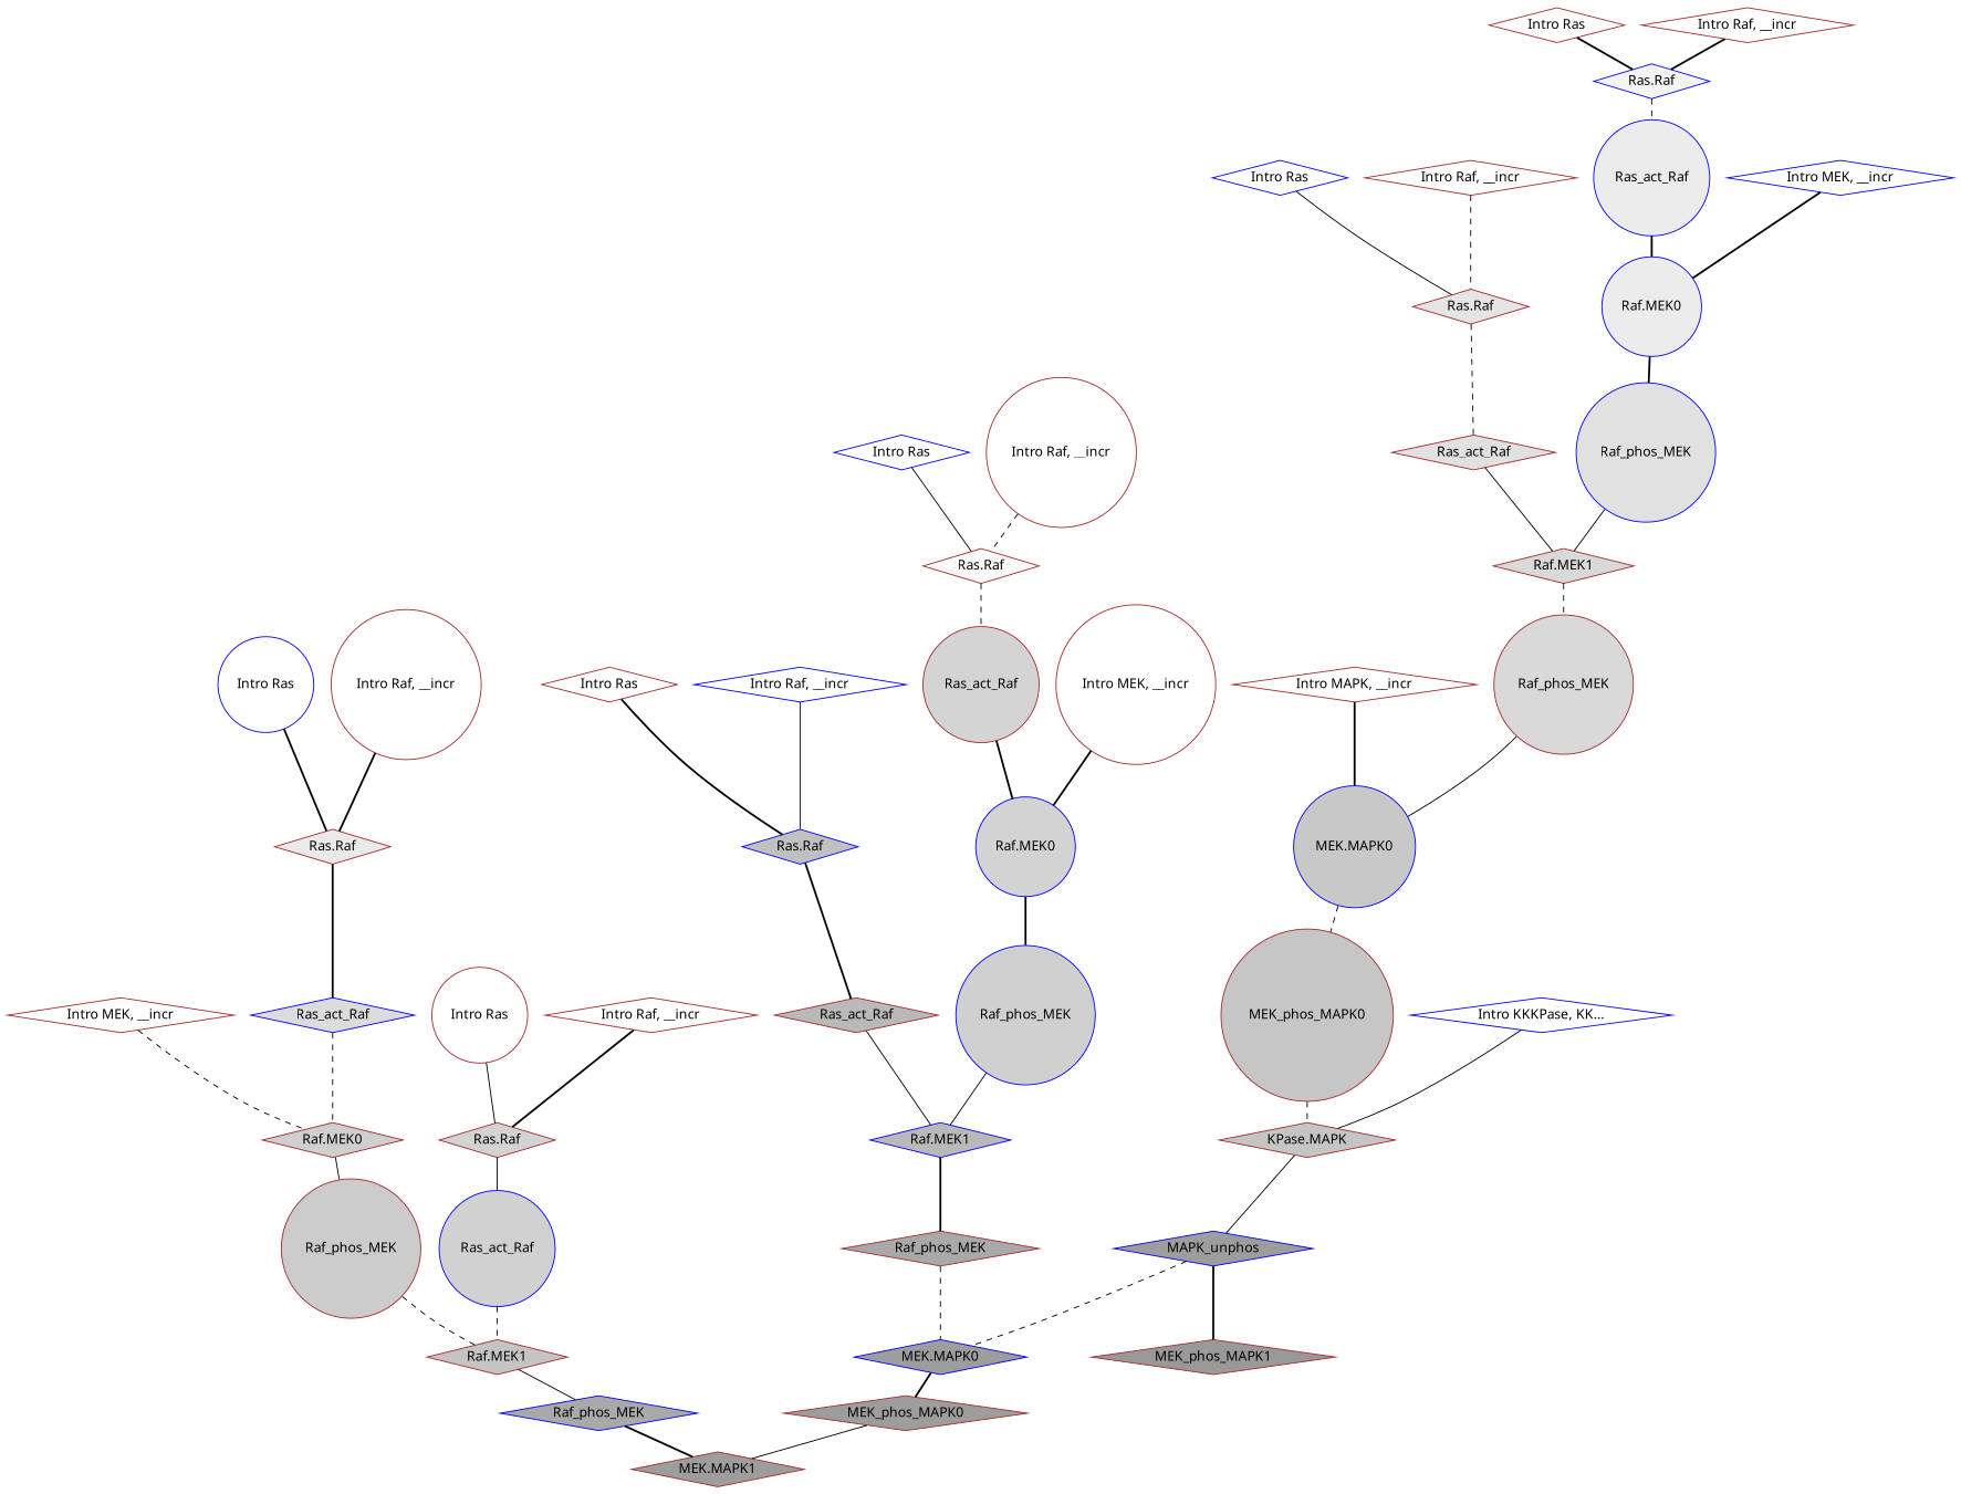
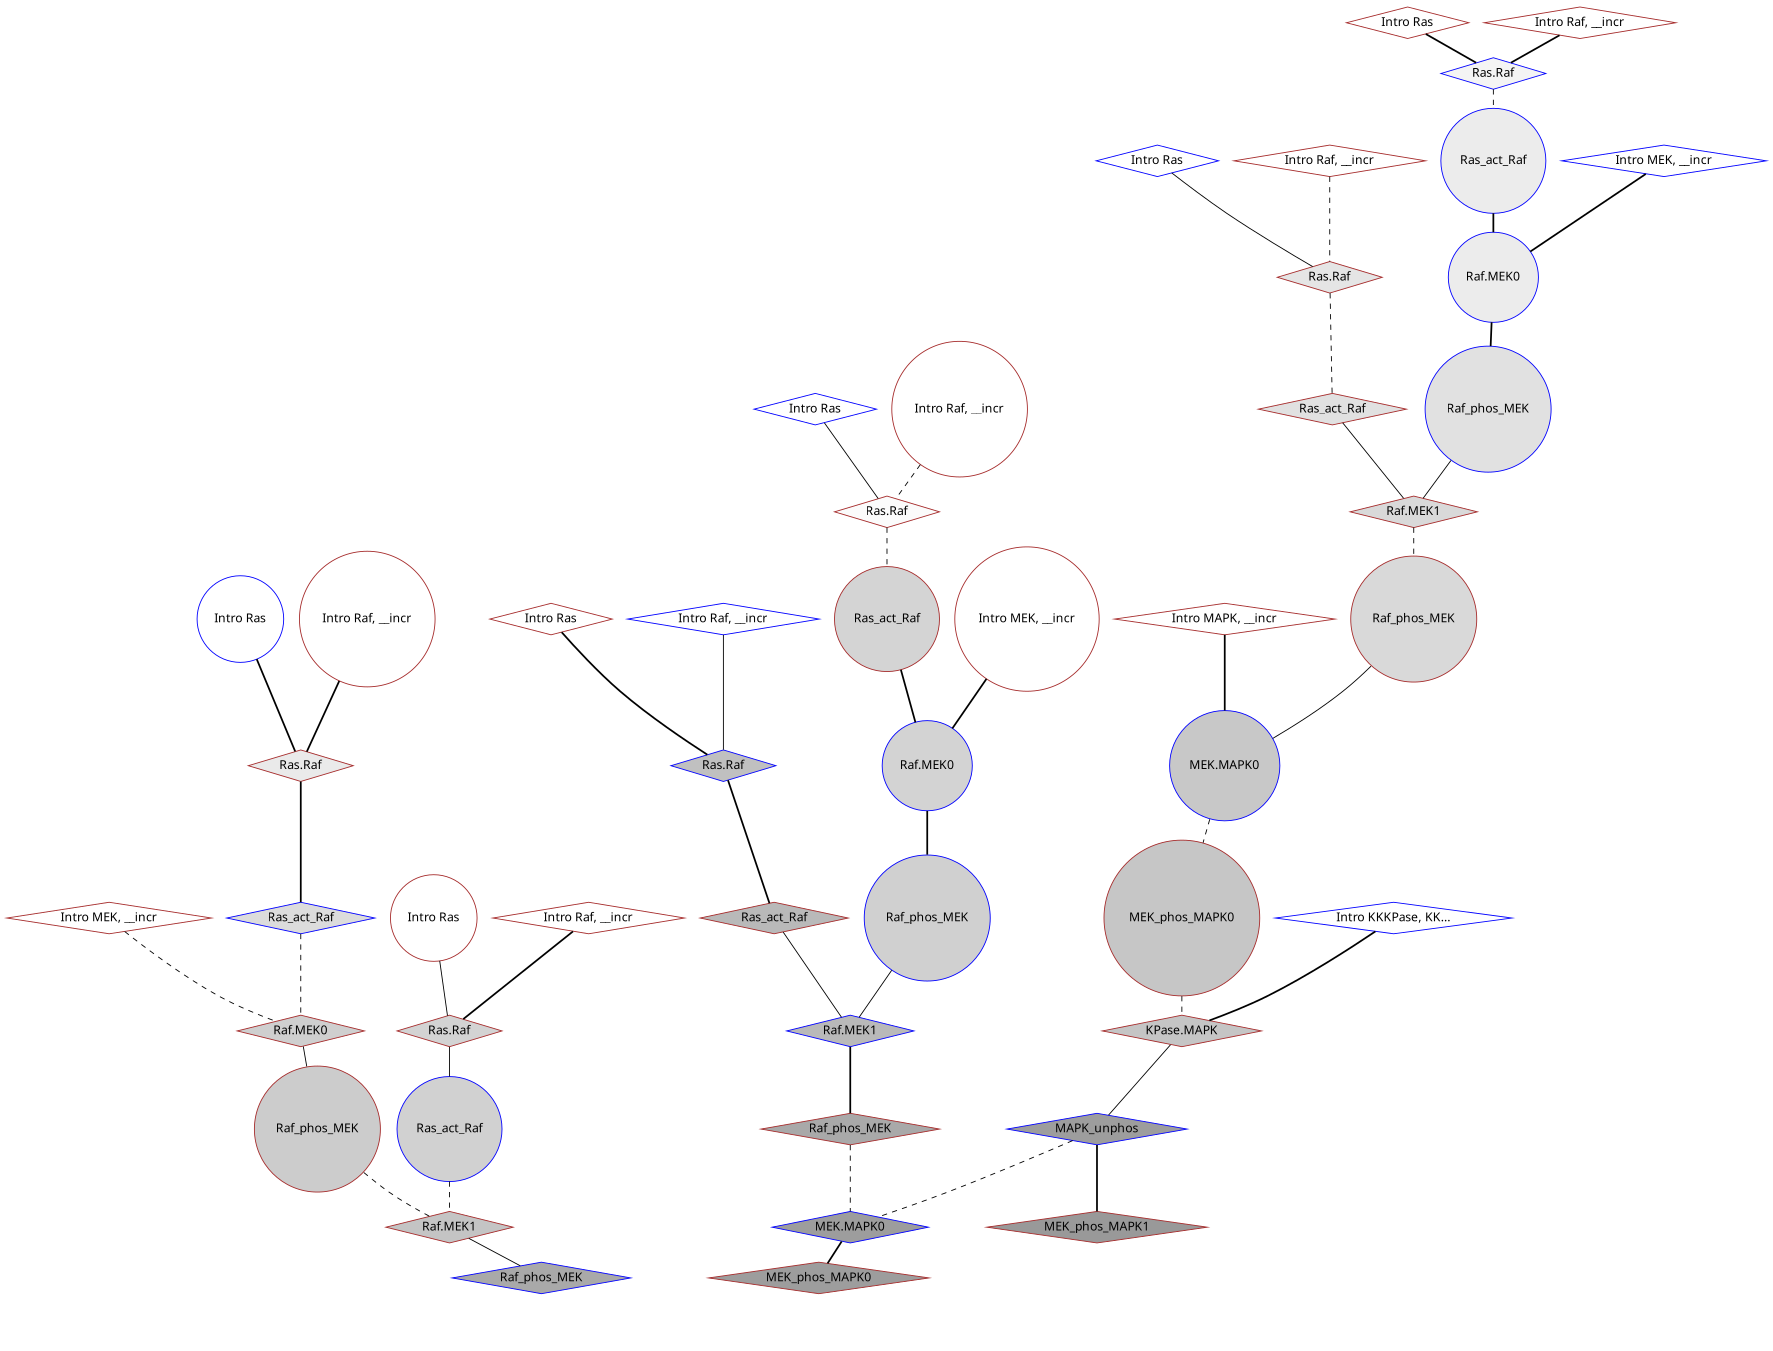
  digraph {
    rankdir=TB
    ranksep=0.30
    node [color=brown fillcolor="0.000 0.000 1.000" fontname="CMU Serif" shape=diamond style=filled]
    edge [color="0.000 0.000 0.000" dir=none fontname="CMU Serif" style=bold]
    n1 [color=blue label="Intro Ras"]
    n2 [fillcolor="0.000 0.000 0.981" label="Ras.Raf"]
    n3 [fillcolor="0.000 0.000 0.830" label=Ras_act_Raf shape=circle]
    n4 [label="Intro Ras"]
    n5 [color=blue fillcolor="0.000 0.000 0.752" label="Ras.Raf"]
    n6 [fillcolor="0.000 0.000 0.724" label=Ras_act_Raf]
    n7 [label="Intro Ras" shape=circle]
    n8 [fillcolor="0.000 0.000 0.826" label="Ras.Raf"]
    n9 [color=blue fillcolor="0.000 0.000 0.819" label=Ras_act_Raf shape=circle]
    n10 [color=blue label="Intro Ras" shape=circle]
    n11 [fillcolor="0.000 0.000 0.917" label="Ras.Raf"]
    n12 [color=blue fillcolor="0.000 0.000 0.861" label=Ras_act_Raf]
    n13 [label="Intro Ras"]
    n14 [color=blue fillcolor="0.000 0.000 0.954" label="Ras.Raf"]
    n15 [color=blue fillcolor="0.000 0.000 0.922" label=Ras_act_Raf shape=circle]
    n16 [color=blue label="Intro Ras"]
    n17 [fillcolor="0.000 0.000 0.895" label="Ras.Raf"]
    n18 [fillcolor="0.000 0.000 0.882" label=Ras_act_Raf]
    n19 [color=blue label="Intro Raf, __incr"]
    n20 [label="Intro Raf, __incr"]
    n21 [label="Intro Raf, __incr"]
    n22 [label="Intro Raf, __incr" shape=circle]
    n23 [label="Intro Raf, __incr"]
    n24 [label="Intro Raf, __incr" shape=circle]
    n25 [label="Intro MEK, __incr"]
    n26 [fillcolor="0.000 0.000 0.811" label="Raf.MEK0"]
    n27 [fillcolor="0.000 0.000 0.797" label=Raf_phos_MEK shape=circle]
    n28 [label="Intro MEK, __incr" shape=circle]
    n29 [color=blue fillcolor="0.000 0.000 0.825" label="Raf.MEK0" shape=circle]
    n30 [color=blue fillcolor="0.000 0.000 0.816" label=Raf_phos_MEK shape=circle]
    n31 [color=blue label="Intro MEK, __incr"]
    n32 [color=blue fillcolor="0.000 0.000 0.922" label="Raf.MEK0" shape=circle]
    n33 [color=blue fillcolor="0.000 0.000 0.881" label=Raf_phos_MEK shape=circle]
    n34 [label="Intro MAPK, __incr"]
    n35 [color=blue fillcolor="0.000 0.000 0.783" label="MEK.MAPK0" shape=circle]
    n36 [fillcolor="0.000 0.000 0.777" label=MEK_phos_MAPK0 shape=circle]
    n37 [color=blue label="Intro KKKPase, KK..."]
    n38 [fillcolor="0.000 0.000 0.772" label="KPase.MAPK"]
    n39 [color=blue fillcolor="0.000 0.000 0.615" label=MAPK_unphos]
    n40 [fillcolor="0.000 0.000 0.850" label="Raf.MEK1"]
    n41 [fillcolor="0.000 0.000 0.848" label=Raf_phos_MEK shape=circle]
    n42 [fillcolor="0.000 0.000 0.767" label="Raf.MEK1"]
    n43 [color=blue fillcolor="0.000 0.000 0.724" label="Raf.MEK1"]
    n44 [color=blue fillcolor="0.000 0.000 0.662" label=Raf_phos_MEK]
    n45 [fillcolor="0.000 0.000 0.663" label=Raf_phos_MEK]
    n46 [color=blue fillcolor="0.000 0.000 0.615" label="MEK.MAPK0"]
    n47 [fillcolor="0.000 0.000 0.600" label=MEK_phos_MAPK1]
-   n48 [fillcolor="0.000 0.000 0.614" label="MEK.MAPK1"]
    n49 [fillcolor="0.000 0.000 0.614" label=MEK_phos_MAPK0]
    n1 -> n2 [style=solid]
    n2 -> n3 [style=dashed]
    n3 -> n29
    n4 -> n5
    n5 -> n6
    n6 -> n43 [style=solid]
    n7 -> n8 [style=solid]
    n8 -> n9 [style=solid]
    n9 -> n42 [style=dashed]
    n10 -> n11
    n11 -> n12
    n12 -> n26 [style=dashed]
    n13 -> n14
    n14 -> n15 [style=dashed]
    n15 -> n32
    n16 -> n17 [style=solid]
    n17 -> n18 [style=dashed]
    n18 -> n40 [style=solid]
    n19 -> n5 [style=solid]
    n20 -> n17 [style=dashed]
    n21 -> n14
    n22 -> n2 [style=dashed]
    n23 -> n8
    n24 -> n11
    n25 -> n26 [style=dashed]
    n26 -> n27 [style=solid]
    n27 -> n42 [style=dashed]
    n28 -> n29
    n29 -> n30
    n30 -> n43 [style=solid]
    n31 -> n32
    n32 -> n33
    n33 -> n40 [style=solid]
    n34 -> n35
    n35 -> n36 [style=dashed]
    n36 -> n38 [style=dashed]
-   n37 -> n38 [style=solid]
+   n37 -> n38
    n38 -> n39 [style=solid]
    n39 -> n46 [style=dashed]
    n39 -> n47
    n40 -> n41 [style=dashed]
    n41 -> n35 [style=solid]
    n42 -> n44 [style=solid]
    n43 -> n45
-   n44 -> n48
    n45 -> n46 [style=dashed]
    n46 -> n49
-   n49 -> n48 [style=solid]
  }
